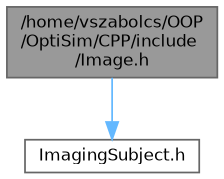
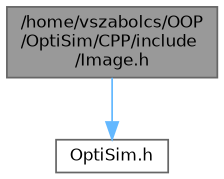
  digraph {
    node [fontname=Helvetica fontsize=10 shape=box style=filled]
    n1 [color=gray40 fillcolor=grey60 fontcolor=black height=0.2 label="/home/vszabolcs/OOP\l/OptiSim/CPP/include\l/Image.h" width=0.4]
-   n2 [color=grey40 fillcolor=white height=0.2 label="ImagingSubject.h" width=0.4]
+   n2 [color=grey40 fillcolor=white height=0.2 label="OptiSim.h" width=0.4]
    n1 -> n2 [color=steelblue1 fontname=Helvetica fontsize=10 labelfontname=Helvetica labelfontsize=10 style=solid]
  }
